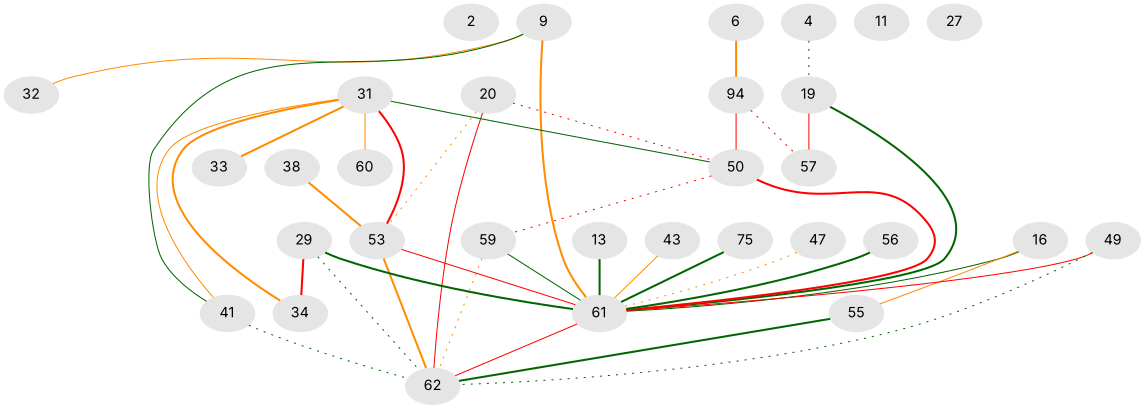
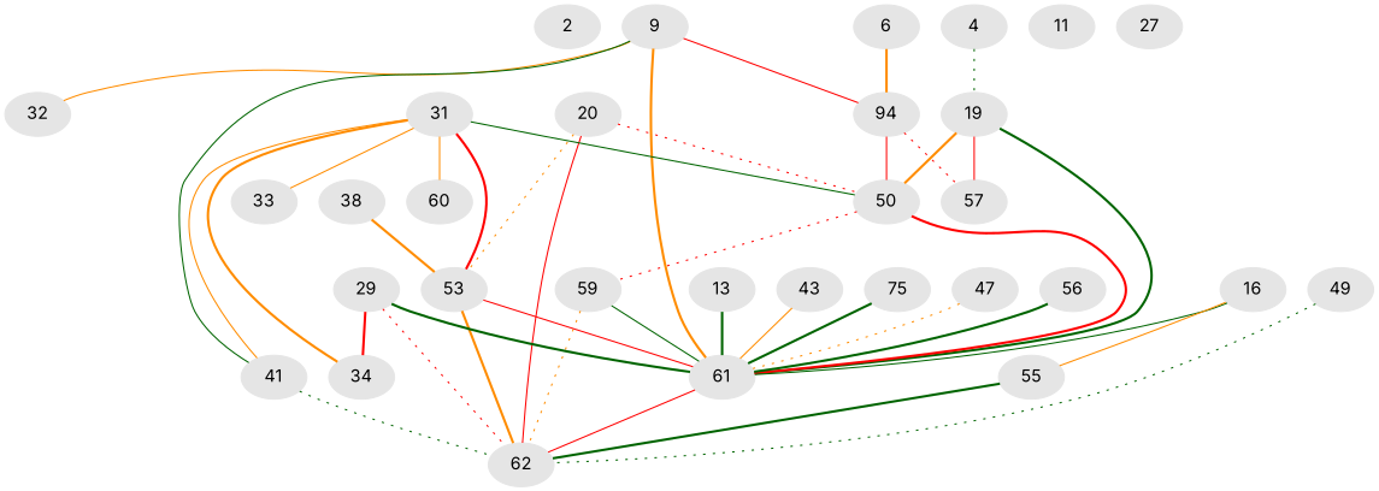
  graph {
    fontname=Inter
    node [color=gray90 fontname=Inter style=filled]
    edge [color=darkorange fontname=Inter style=bold]
    2
    4
    19
    61 [super="+54+23+52+46"]
    50 [super="+40"]
    57
    n7 [label=94]
    6
    n9 [label=32 super="+36"]
    9
    41
    62 [super="+1+37+22+48"]
    11
    13
    16
    55
    59 [super="+58"]
    20
    53 [super="+24+51"]
    27
    29
    34
    31 [super="+26+21"]
    33
    60
    38
    43
    n28 [label=75]
    47 [super="+32"]
    49 [super="+15"]
    56
    4 -- 19 [color=darkgreen style=dotted]
    19 -- 61 [color=darkgreen weight=2]
+   19 -- 50 [weight=2]
    19 -- 57 [color=red style=solid]
    61 -- 62 [color=red style=solid]
    50 -- 61 [color=red weight=2]
    50 -- 59 [color=red style=dotted]
    n7 -- 50 [color=red style=solid weight=2]
    n7 -- 57 [color=red style=dotted]
    6 -- n7
    9 -- 61 [weight=3]
+   9 -- n7 [color=red style=solid]
    9 -- n9 [style=solid]
    9 -- 41 [color=darkgreen style=solid]
    41 -- 62 [color=darkgreen style=dotted weight=4]
    13 -- 61 [color=darkgreen]
    16 -- 61 [color=darkgreen style=solid weight=3]
    16 -- 55 [style=solid]
    55 -- 62 [color=darkgreen]
    59 -- 61 [color=darkgreen style=solid weight=2]
    59 -- 62 [style=dotted]
    20 -- 50 [color=red style=dotted]
    20 -- 62 [color=red style=solid]
    20 -- 53 [style=dotted]
    53 -- 61 [color=red style=solid weight=3]
    53 -- 62
    29 -- 61 [color=darkgreen weight=3]
-   29 -- 62 [color=darkgreen style=dotted]
+   29 -- 62 [color=red style=dotted]
    29 -- 34 [color=red]
    31 -- 50 [color=darkgreen style=solid]
    31 -- 41 [style=solid]
    31 -- 53 [color=red weight=2]
    31 -- 34
-   31 -- 33
+   31 -- 33 [style=solid]
    31 -- 60 [style=solid]
    38 -- 53
    43 -- 61 [style=solid]
    n28 -- 61 [color=darkgreen]
    47 -- 61 [style=dotted]
-   49 -- 61 [color=red style=solid]
    49 -- 62 [color=darkgreen style=dotted weight=3]
    56 -- 61 [color=darkgreen]
  }
